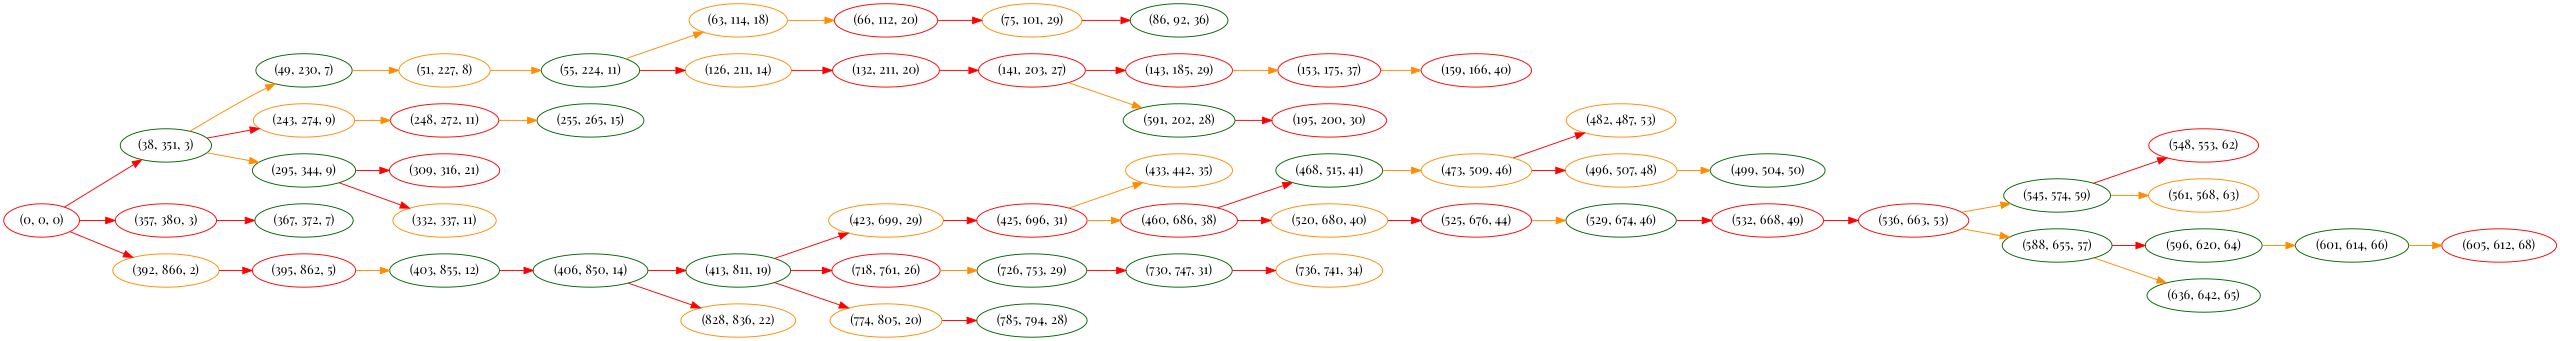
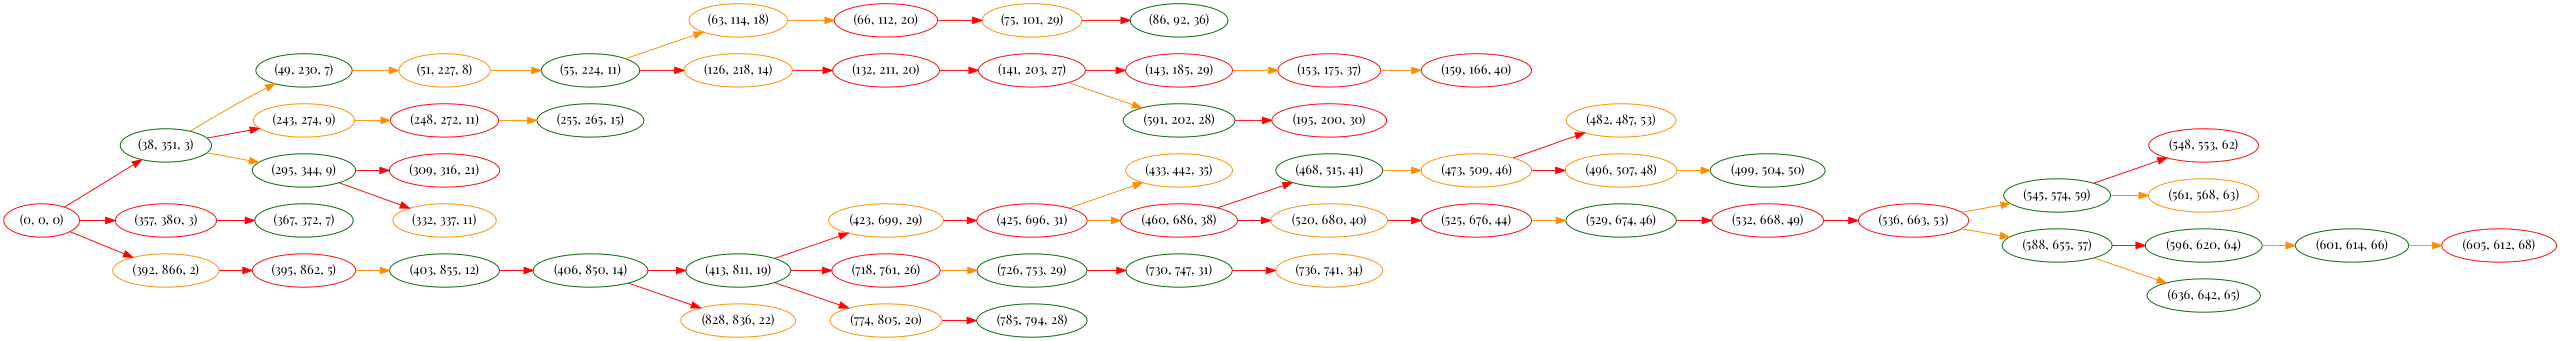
  digraph {
    fontname="Playfair Display"
    rankdir=LR
    node [color=darkgreen fontname="Playfair Display"]
    edge [color=red fontname="Playfair Display"]
    "(38, 351, 3)"
    "(0, 0, 0)" [color=red]
    "(357, 380, 3)" [color=red]
    "(392, 866, 2)" [color=darkorange]
    "(49, 230, 7)"
    "(243, 274, 9)" [color=darkorange]
    "(295, 344, 9)"
    "(367, 372, 7)"
    "(395, 862, 5)" [color=red]
    "(51, 227, 8)" [color=darkorange]
    "(248, 272, 11)" [color=red]
    "(309, 316, 21)" [color=red]
    "(332, 337, 11)" [color=darkorange]
    "(55, 224, 11)"
    "(63, 114, 18)" [color=darkorange]
-   "(126, 218, 14)" [color=darkorange label="(126, 211, 14)"]
+   "(126, 218, 14)" [color=darkorange]
    "(66, 112, 20)" [color=red]
    "(132, 211, 20)" [color=red]
    "(75, 101, 29)" [color=darkorange]
    "(86, 92, 36)"
    "(141, 203, 27)" [color=red]
    "(143, 185, 29)" [color=red]
    n23 [label="(591, 202, 28)"]
    "(153, 175, 37)" [color=red]
    "(195, 200, 30)" [color=red]
    "(159, 166, 40)" [color=red]
    "(255, 265, 15)"
    "(403, 855, 12)"
    "(406, 850, 14)"
    "(413, 811, 19)"
    "(828, 836, 22)" [color=darkorange]
    "(423, 699, 29)" [color=darkorange]
    "(718, 761, 26)" [color=red]
    "(774, 805, 20)" [color=darkorange]
    "(425, 696, 31)" [color=red]
    "(726, 753, 29)"
    "(785, 794, 28)"
    "(433, 442, 35)" [color=darkorange]
    "(460, 686, 38)" [color=red]
    "(468, 515, 41)"
    "(520, 680, 40)" [color=darkorange]
    "(473, 509, 46)" [color=darkorange]
    "(525, 676, 44)" [color=red]
    "(482, 487, 53)" [color=darkorange]
    "(496, 507, 48)" [color=darkorange]
    "(499, 504, 50)"
    "(529, 674, 46)"
    "(532, 668, 49)" [color=red]
    "(536, 663, 53)" [color=red]
    "(545, 574, 59)"
    "(588, 655, 57)"
    "(548, 553, 62)" [color=red]
    "(561, 568, 63)" [color=darkorange]
    "(596, 620, 64)"
    "(636, 642, 65)"
    "(601, 614, 66)"
    "(605, 612, 68)" [color=red]
    "(730, 747, 31)"
    "(736, 741, 34)" [color=darkorange]
    "(38, 351, 3)" -> "(49, 230, 7)" [color=darkorange]
    "(38, 351, 3)" -> "(243, 274, 9)"
    "(38, 351, 3)" -> "(295, 344, 9)" [color=darkorange]
    "(0, 0, 0)" -> "(38, 351, 3)"
    "(0, 0, 0)" -> "(357, 380, 3)"
    "(0, 0, 0)" -> "(392, 866, 2)"
    "(357, 380, 3)" -> "(367, 372, 7)"
    "(392, 866, 2)" -> "(395, 862, 5)"
    "(49, 230, 7)" -> "(51, 227, 8)" [color=darkorange]
    "(243, 274, 9)" -> "(248, 272, 11)" [color=darkorange]
    "(295, 344, 9)" -> "(309, 316, 21)"
    "(295, 344, 9)" -> "(332, 337, 11)"
    "(395, 862, 5)" -> "(403, 855, 12)" [color=darkorange]
    "(51, 227, 8)" -> "(55, 224, 11)" [color=darkorange]
    "(248, 272, 11)" -> "(255, 265, 15)" [color=darkorange]
    "(55, 224, 11)" -> "(63, 114, 18)" [color=darkorange]
    "(55, 224, 11)" -> "(126, 218, 14)"
    "(63, 114, 18)" -> "(66, 112, 20)" [color=darkorange]
    "(126, 218, 14)" -> "(132, 211, 20)"
    "(66, 112, 20)" -> "(75, 101, 29)"
    "(132, 211, 20)" -> "(141, 203, 27)"
    "(75, 101, 29)" -> "(86, 92, 36)"
    "(141, 203, 27)" -> "(143, 185, 29)"
    "(141, 203, 27)" -> n23 [color=darkorange]
    "(143, 185, 29)" -> "(153, 175, 37)" [color=darkorange]
    n23 -> "(195, 200, 30)"
    "(153, 175, 37)" -> "(159, 166, 40)" [color=darkorange]
    "(403, 855, 12)" -> "(406, 850, 14)"
    "(406, 850, 14)" -> "(413, 811, 19)"
    "(406, 850, 14)" -> "(828, 836, 22)"
    "(413, 811, 19)" -> "(423, 699, 29)"
    "(413, 811, 19)" -> "(718, 761, 26)"
    "(413, 811, 19)" -> "(774, 805, 20)"
    "(423, 699, 29)" -> "(425, 696, 31)"
    "(718, 761, 26)" -> "(726, 753, 29)" [color=darkorange]
    "(774, 805, 20)" -> "(785, 794, 28)"
    "(425, 696, 31)" -> "(433, 442, 35)" [color=darkorange]
    "(425, 696, 31)" -> "(460, 686, 38)" [color=darkorange]
    "(726, 753, 29)" -> "(730, 747, 31)"
    "(460, 686, 38)" -> "(468, 515, 41)"
    "(460, 686, 38)" -> "(520, 680, 40)"
    "(468, 515, 41)" -> "(473, 509, 46)" [color=darkorange]
    "(520, 680, 40)" -> "(525, 676, 44)"
    "(473, 509, 46)" -> "(482, 487, 53)"
    "(473, 509, 46)" -> "(496, 507, 48)"
    "(525, 676, 44)" -> "(529, 674, 46)" [color=darkorange]
    "(496, 507, 48)" -> "(499, 504, 50)" [color=darkorange]
    "(529, 674, 46)" -> "(532, 668, 49)"
    "(532, 668, 49)" -> "(536, 663, 53)"
    "(536, 663, 53)" -> "(545, 574, 59)" [color=darkorange]
    "(536, 663, 53)" -> "(588, 655, 57)" [color=darkorange]
    "(545, 574, 59)" -> "(548, 553, 62)"
    "(545, 574, 59)" -> "(561, 568, 63)" [color=darkorange]
    "(588, 655, 57)" -> "(596, 620, 64)"
    "(588, 655, 57)" -> "(636, 642, 65)" [color=darkorange]
    "(596, 620, 64)" -> "(601, 614, 66)" [color=darkorange]
    "(601, 614, 66)" -> "(605, 612, 68)" [color=darkorange]
    "(730, 747, 31)" -> "(736, 741, 34)"
  }
